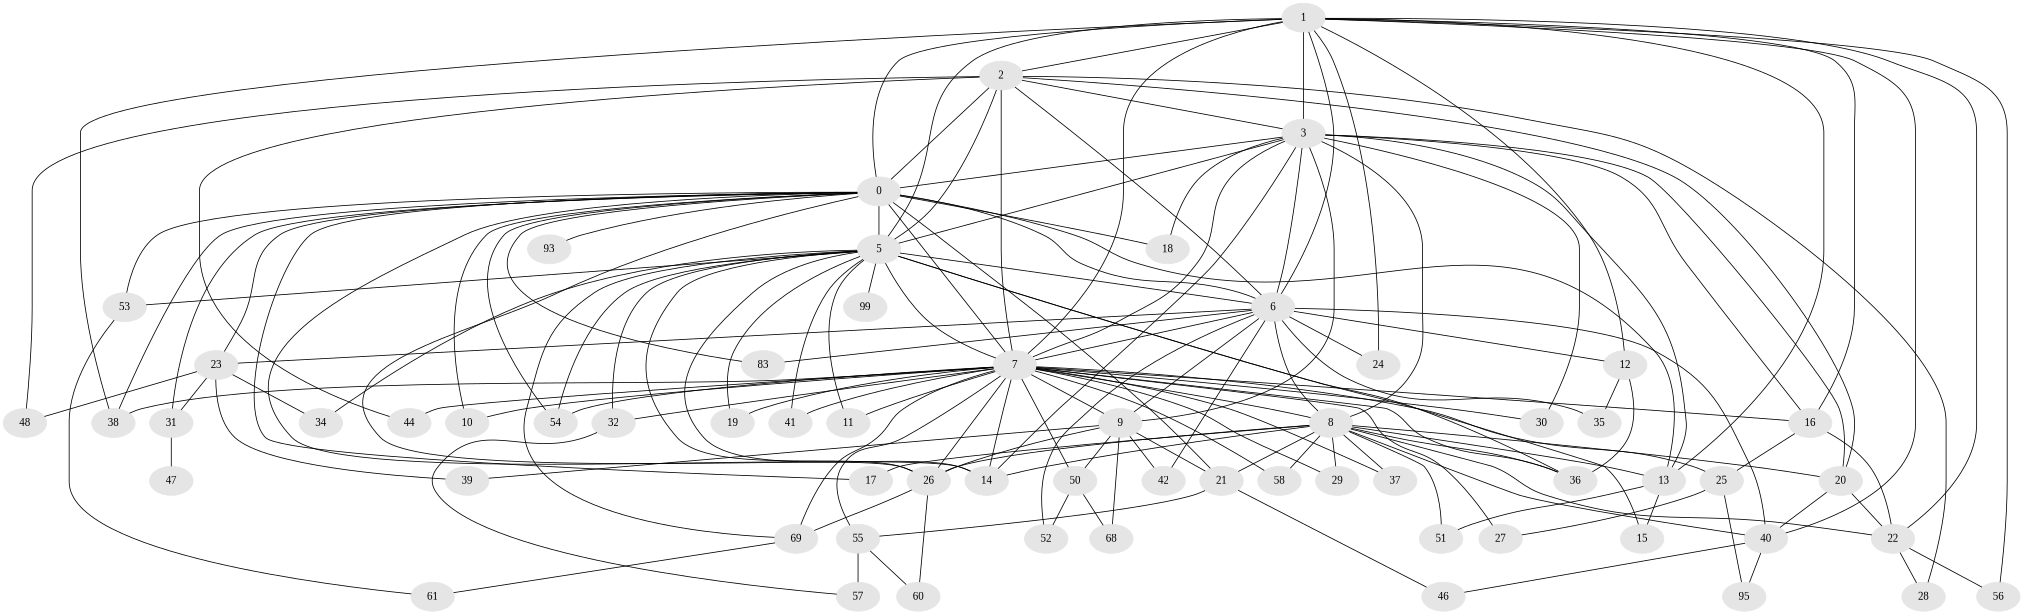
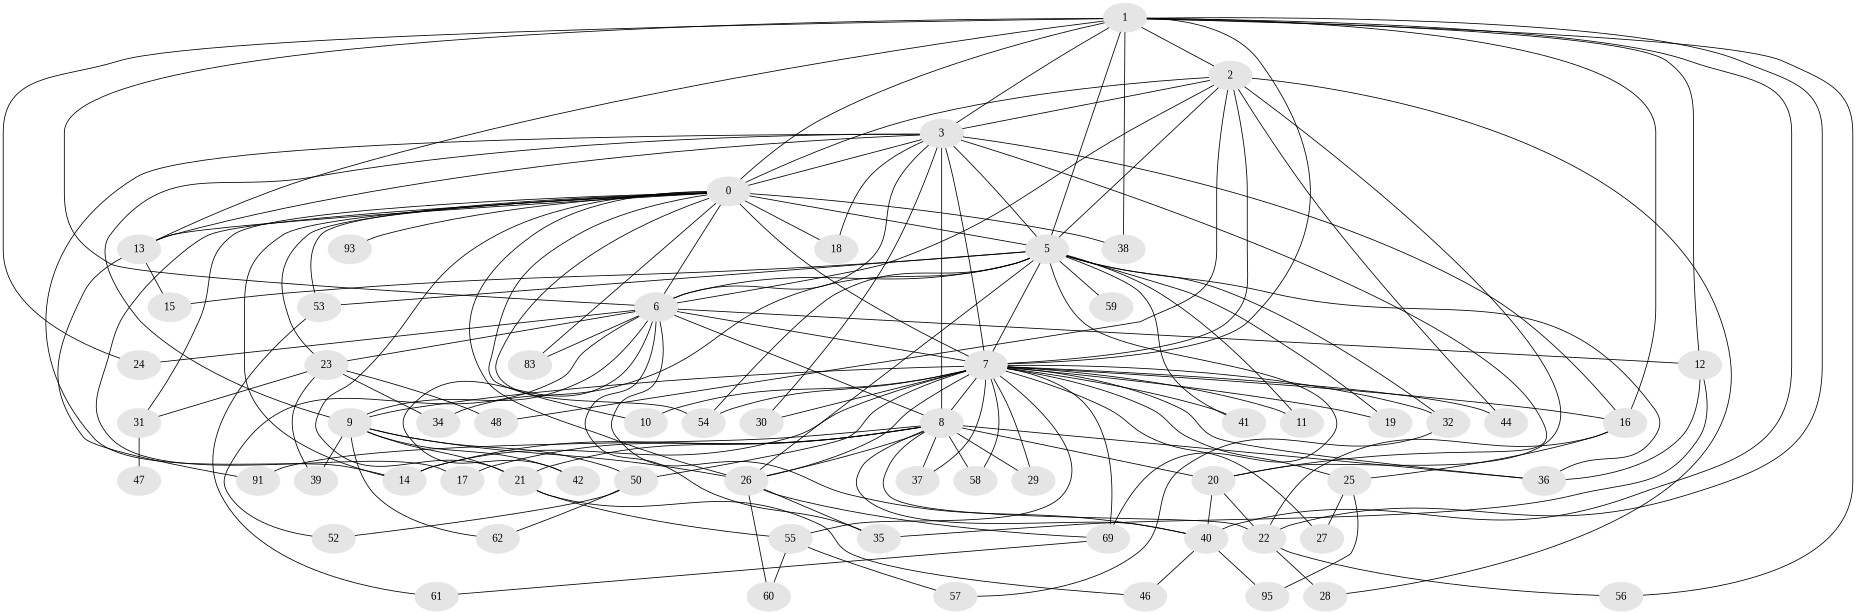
  graph {
    fontname="Liberation Serif"
    node [color=gray90 fontname="Liberation Serif" style=filled]
    edge [fontname="Liberation Serif" weight=1.0]
    1
    2
    3
    n4 [label=0]
    5
    6
    7
    12
    13
    16
    22
    24
    38
    40
    56
    20
    28
    44
    48
    8
    9
    14
    18
    30
    10
    17
    21
    23
    26
    31
    n31 [label=93]
    n32 [label=83]
    53
    54
    11
    15
    19
    32
    34
    36
    41
    n42 [label=69]
-   59 [label=99]
+   59
    35
    42
    52
    25
    27
    29
    37
    50
    55
    58
-   51
+   51 [label=91]
    46
    n56 [label=95]
    39
-   62 [label=68]
+   62
    60
    47
    61
    57
    1 -- 2
    1 -- 3 [weight=2.0]
    1 -- n4 [weight=3.0]
    1 -- 5
    1 -- 6
    1 -- 7 [weight=2.0]
    1 -- 12
    1 -- 13
    1 -- 16
    1 -- 22
    1 -- 24
    1 -- 38
    1 -- 40
    1 -- 56
    2 -- 3 [weight=3.0]
    2 -- n4 [weight=2.0]
    2 -- 5
    2 -- 6
    2 -- 7 [weight=4.0]
    2 -- 20
    2 -- 28
    2 -- 44
    2 -- 48
    3 -- n4 [weight=4.0]
    3 -- 5 [weight=2.0]
    3 -- 6 [weight=2.0]
    3 -- 7 [weight=7.0]
    3 -- 13
    3 -- 16
    3 -- 20
    3 -- 8 [weight=12.0]
    3 -- 9
    3 -- 14
    3 -- 18
    3 -- 30
    n4 -- 5 [weight=3.0]
    n4 -- 6 [weight=3.0]
    n4 -- 7 [weight=5.0]
    n4 -- 13
    n4 -- 38
    n4 -- 14
    n4 -- 18
    n4 -- 10 [weight=2.0]
    n4 -- 17
    n4 -- 21 [weight=3.0]
    n4 -- 23
    n4 -- 26
    n4 -- 31
    n4 -- n31 [weight=2.0]
    n4 -- n32
    n4 -- 53
    n4 -- 54
    5 -- 6
    5 -- 7 [weight=2.0]
-   5 -- 14
    5 -- 26
    5 -- 53
    5 -- 54
    5 -- 11
    5 -- 15
    5 -- 19
    5 -- 32
    5 -- 34
    5 -- 36
    5 -- 41
    5 -- n42
    5 -- 59
    6 -- 7 [weight=4.0]
    6 -- 12
    6 -- 24
    6 -- 40
    6 -- 8 [weight=2.0]
    6 -- 9
    6 -- 23
    6 -- n32
    6 -- 35
    6 -- 42
    6 -- 52
    7 -- 16
-   7 -- 38 [weight=2.0]
    7 -- 44
    7 -- 8 [weight=2.0]
    7 -- 9 [weight=2.0]
    7 -- 14
    7 -- 30 [weight=3.0]
    7 -- 10
    7 -- 26
    7 -- 54
    7 -- 11
    7 -- 19
    7 -- 32
    7 -- 36
    7 -- 41
    7 -- n42 [weight=2.0]
    7 -- 25
    7 -- 27 [weight=2.0]
    7 -- 29
    7 -- 37
    7 -- 50
    7 -- 55
    7 -- 58
    12 -- 36
    12 -- 35
    13 -- 15
    13 -- 51
    16 -- 22
    16 -- 25
    22 -- 56
    22 -- 28
    40 -- 46
    40 -- n56
    20 -- 22
    20 -- 40
-   8 -- 13 [weight=2.0]
    8 -- 22
    8 -- 40
    8 -- 20
    8 -- 14
    8 -- 17
    8 -- 21
    8 -- 26
    8 -- 36
    8 -- 29
    8 -- 37
    8 -- 58
    8 -- 51
    9 -- 21
    9 -- 26
    9 -- 42
    9 -- 50
    9 -- 39
    9 -- 62
    21 -- 55
    21 -- 46
    23 -- 48
    23 -- 31
    23 -- 34
    23 -- 39
    26 -- n42
+   26 -- 35
    26 -- 60
    31 -- 47
    53 -- 61
    32 -- 57
    n42 -- 61
    25 -- 27
    25 -- n56
    50 -- 52
    50 -- 62
    55 -- 60
    55 -- 57
  }
